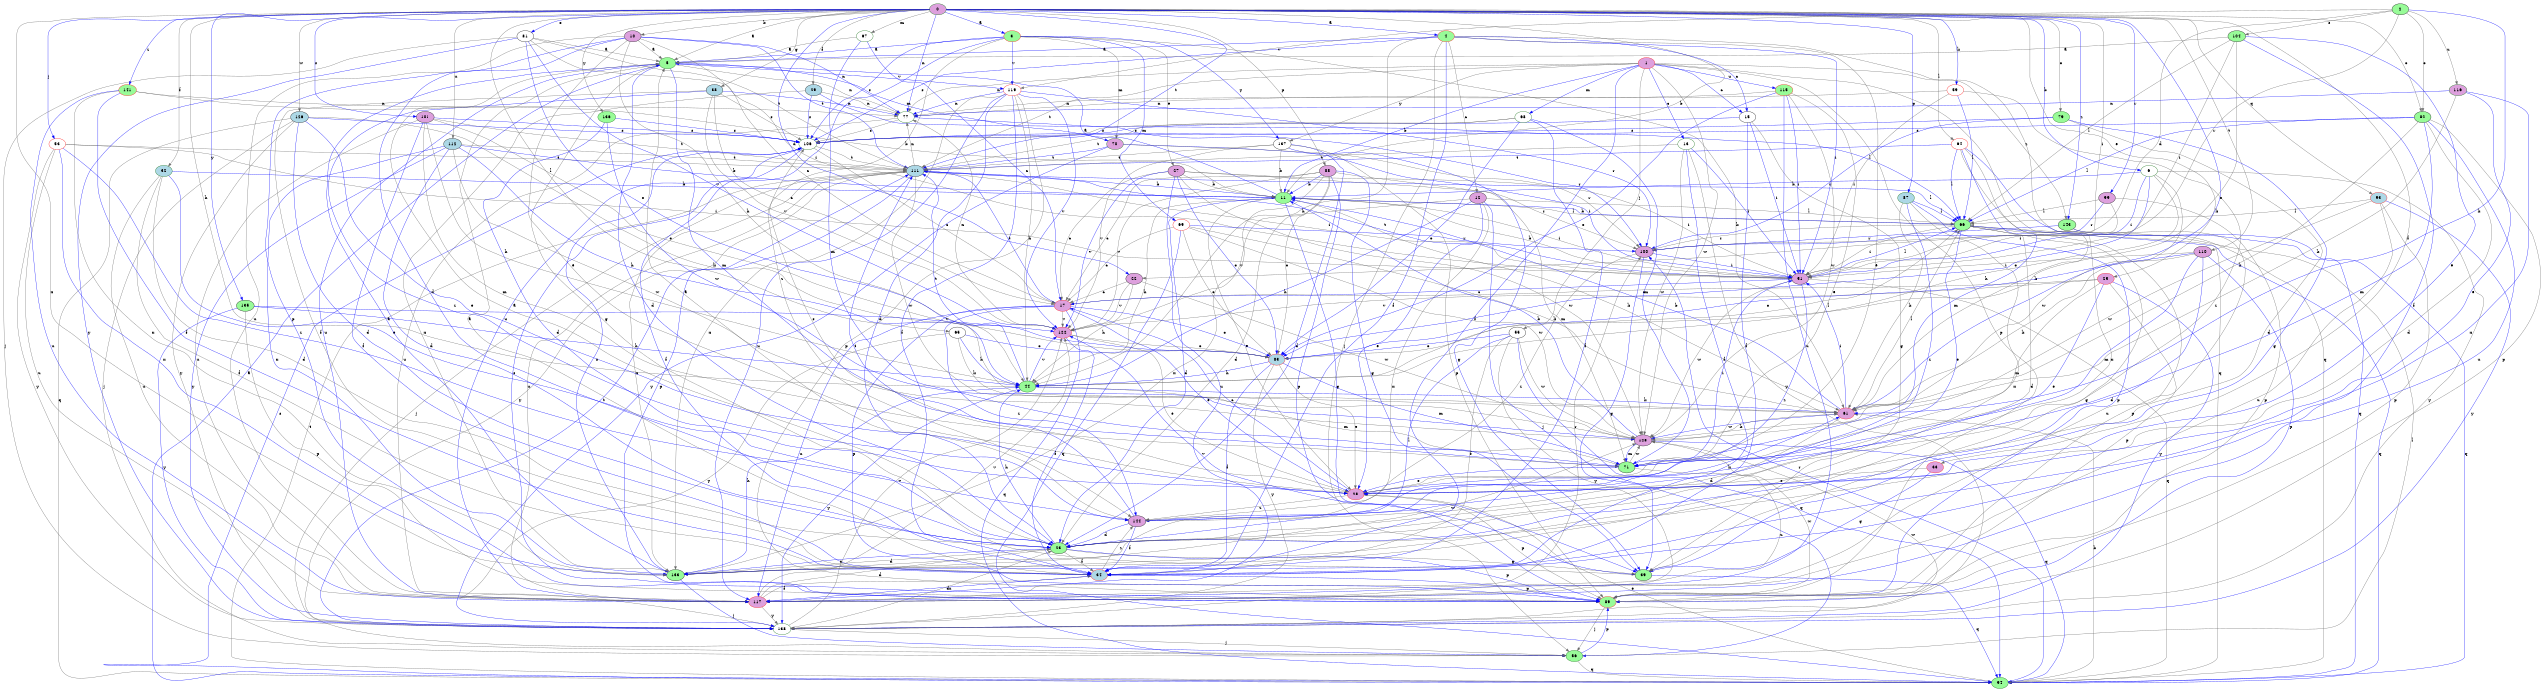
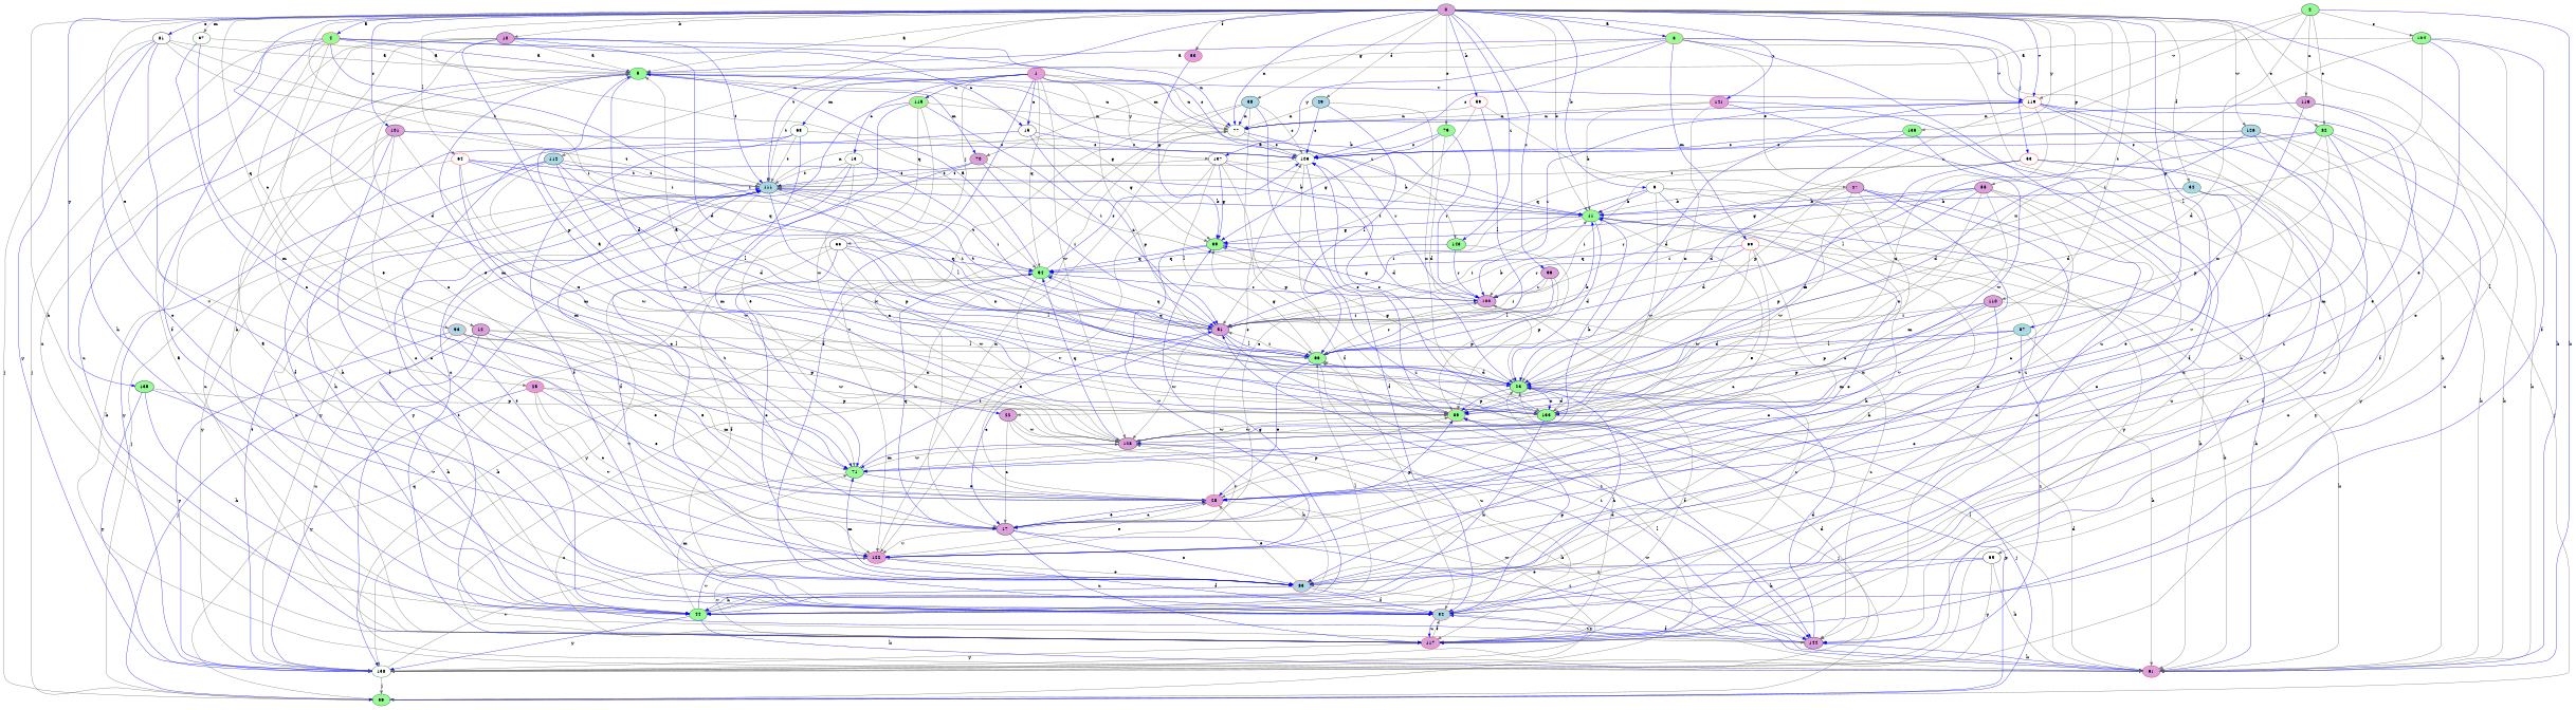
  strict digraph {
    node [color=black fillcolor=plum style=filled]
    edge [color=gray40]
    0 [color=darkgreen]
    3 [color=red fillcolor=palegreen]
    4 [color=red fillcolor=palegreen]
    5 [color=darkgreen fillcolor=palegreen]
    6 [color=darkgreen fillcolor=white]
    10
    11 [color=darkgreen fillcolor=palegreen]
    22
    25 [color=red]
    29 [fillcolor=lightblue]
    32 [color=darkgreen fillcolor=lightblue]
    33 [color=red]
    38 [fillcolor=lightblue]
    44 [color=darkgreen fillcolor=palegreen]
    51
    53 [color=red fillcolor=white]
    59 [color=red fillcolor=white]
    61 [color=red]
    64 [color=red fillcolor=white]
    65 [fillcolor=white]
    67 [color=darkgreen fillcolor=white]
    77 [color=darkgreen fillcolor=white]
    79 [color=darkgreen fillcolor=palegreen]
    81 [fillcolor=white]
    82 [fillcolor=palegreen]
    87 [color=darkgreen fillcolor=lightblue]
    88
    93 [color=red fillcolor=lightblue]
    99
    101
    110
    111 [fillcolor=lightblue]
    112 [fillcolor=lightblue]
    n34 [color=red fillcolor=white label=119]
    126 [fillcolor=lightblue]
    133 [fillcolor=palegreen]
    135 [fillcolor=palegreen]
    136 [color=darkgreen fillcolor=palegreen]
-   141 [color=red fillcolor=palegreen]
+   141 [color=red]
    143 [fillcolor=palegreen]
    137 [fillcolor=white]
    27
    69 [color=red fillcolor=white]
    70 [color=darkgreen]
    106 [color=darkgreen fillcolor=white]
    117 [color=red]
    144
    15 [fillcolor=white]
    34 [color=red fillcolor=lightblue]
    94 [color=darkgreen fillcolor=palegreen]
    n51 [label=12]
    28 [color=red]
    56 [color=darkgreen fillcolor=palegreen]
    23 [fillcolor=palegreen]
    39 [fillcolor=palegreen]
    71 [fillcolor=palegreen]
    128
    83 [color=red fillcolor=lightblue]
    138 [color=darkgreen fillcolor=white]
    89 [color=red fillcolor=palegreen]
-   17 [color=red]
+   17
    66 [fillcolor=palegreen]
    122 [color=red]
    100
    1 [color=red]
    13 [color=darkgreen fillcolor=white]
    55 [fillcolor=white]
    68 [color=darkgreen fillcolor=white]
    115 [color=red fillcolor=palegreen]
    2 [fillcolor=palegreen]
    104 [fillcolor=palegreen]
    116 [color=darkgreen]
    0 -> 3 [color=blue label=a]
    0 -> 4 [color=blue label=a]
    0 -> 5 [label=a]
    0 -> 6 [color=blue label=b]
    0 -> 10 [label=b]
    0 -> 11 [label=b]
    0 -> 22 [color=blue label=d]
    0 -> 25 [label=e]
    0 -> 29 [label=f]
    0 -> 32 [label=f]
    0 -> 33 [label=f]
    0 -> 38 [label=g]
    0 -> 44 [label=h]
    0 -> 51 [label=i]
    0 -> 53 [color=blue label=j]
    0 -> 59 [color=blue label=k]
    0 -> 61 [color=blue label=k]
    0 -> 64 [label=l]
    0 -> 65 [label=l]
    0 -> 67 [label=m]
    0 -> 77 [color=blue label=n]
    0 -> 79 [label=o]
    0 -> 81 [color=blue label=o]
    0 -> 82 [label=o]
    0 -> 87 [color=blue label=p]
    0 -> 88 [label=p]
    0 -> 93 [label=q]
    0 -> 99 [color=blue label=r]
    0 -> 101 [color=blue label=s]
    0 -> 110 [label=t]
    0 -> 111 [color=blue label=t]
    0 -> 112 [label=u]
+   0 -> n34 [color=blue label=v]
    0 -> 126 [label=w]
    0 -> 133 [label=x]
    0 -> 135 [color=blue label=y]
    0 -> 136 [label=y]
    0 -> 141 [color=blue label=z]
    0 -> 143 [color=blue label=z]
    3 -> 5 [color=blue label=a]
    3 -> 61 [label=k]
    3 -> n34 [color=blue label=v]
    3 -> 137 [color=blue label=y]
    3 -> 27 [label=e]
    3 -> 69 [color=blue label=m]
    3 -> 70 [label=m]
    3 -> 106 [color=blue label=s]
    3 -> 117 [color=blue label=u]
    3 -> 144 [label=z]
    4 -> 5 [color=blue label=a]
-   4 -> 44 [label=h]
+   4 -> 44 [color=blue label=h]
    4 -> 51 [color=blue label=i]
    4 -> 106 [color=blue label=s]
    4 -> 15 [color=blue label=c]
    4 -> 34 [color=blue label=f]
    4 -> 94 [label=q]
    4 -> n51 [label=c]
    4 -> 28 [label=e]
    4 -> 56 [label=j]
    5 -> 77 [label=n]
    5 -> n34 [color=blue label=v]
    5 -> 70 [color=blue label=m]
    5 -> 117 [color=blue label=u]
    5 -> 23 [color=blue label=d]
    5 -> 39 [label=g]
    5 -> 71 [color=blue label=m]
    6 -> 11 [color=blue label=b]
    6 -> 44 [label=h]
    6 -> 51 [color=blue label=i]
    6 -> 128 [label=w]
    6 -> 83 [color=blue label=o]
    6 -> 138 [label=y]
    10 -> 5 [label=a]
    10 -> 44 [label=h]
    10 -> 77 [color=blue label=n]
    10 -> 111 [color=blue label=t]
    10 -> 117 [label=u]
    10 -> 28 [label=e]
    10 -> 23 [color=blue label=d]
    10 -> 89 [color=blue label=p]
    10 -> 17 [label=c]
    11 -> 5 [color=blue label=a]
    11 -> 44 [label=h]
    11 -> 51 [label=i]
    11 -> 61 [label=k]
    11 -> 28 [label=e]
    11 -> 23 [color=blue label=d]
    11 -> 39 [color=blue label=g]
-   11 -> 66 [label=l]
+   137 -> 66 [label=l]
    22 -> 44 [label=h]
    22 -> 128 [label=w]
    22 -> 17 [label=c]
    22 -> 122 [label=v]
    25 -> 28 [color=blue label=e]
    25 -> 71 [label=m]
    25 -> 138 [color=blue label=y]
    25 -> 89 [label=p]
    25 -> 17 [label=c]
    25 -> 122 [label=v]
    29 -> 77 [label=n]
    29 -> 133 [label=x]
    29 -> 106 [color=blue label=s]
    29 -> 66 [color=blue label=l]
    32 -> 11 [color=blue label=b]
    32 -> 117 [label=u]
    32 -> 34 [label=f]
    32 -> 28 [color=blue label=e]
    32 -> 23 [label=d]
    33 -> 39 [color=blue label=g]
    38 -> 77 [color=blue label=n]
    38 -> 106 [label=s]
    38 -> 144 [color=blue label=z]
    38 -> 34 [label=f]
    38 -> 17 [label=c]
    38 -> 122 [label=v]
    44 -> 61 [color=blue label=k]
    44 -> 111 [color=blue label=t]
+   44 -> 39 [color=blue label=g]
    44 -> 71 [label=m]
    44 -> 138 [color=blue label=y]
    44 -> 66 [label=l]
    44 -> 122 [color=blue label=v]
    51 -> 11 [label=b]
    51 -> 111 [color=blue label=t]
    51 -> 144 [color=blue label=z]
    51 -> 94 [label=q]
    51 -> 128 [label=w]
    51 -> 17 [color=blue label=c]
    51 -> 66 [color=blue label=l]
    53 -> 51 [label=i]
    53 -> 111 [label=t]
    53 -> 133 [color=blue label=x]
    53 -> 117 [label=u]
    53 -> 144 [color=blue label=z]
    53 -> 138 [label=y]
    59 -> 51 [label=i]
    59 -> 77 [label=n]
    59 -> 144 [label=z]
    59 -> 66 [color=blue label=l]
    61 -> 11 [color=blue label=b]
    61 -> 51 [color=blue label=i]
    61 -> 23 [label=d]
    61 -> 128 [color=blue label=w]
    61 -> 66 [label=l]
    64 -> 61 [label=k]
    64 -> 111 [color=blue label=t]
    64 -> 133 [label=x]
    64 -> 94 [color=blue label=q]
    64 -> 71 [color=blue label=m]
    64 -> 66 [color=blue label=l]
    65 -> 44 [color=blue label=h]
    65 -> 61 [label=k]
    65 -> 83 [color=blue label=o]
    65 -> 138 [label=y]
    67 -> 5 [label=a]
    67 -> 71 [color=blue label=m]
    67 -> 17 [color=blue label=c]
    77 -> 106 [label=s]
    77 -> 117 [label=u]
    77 -> 100 [color=blue label=r]
    79 -> 106 [color=blue label=s]
    79 -> 23 [label=d]
    79 -> 39 [color=blue label=g]
    79 -> 100 [color=blue label=r]
    81 -> 5 [label=a]
    81 -> 51 [label=i]
    81 -> 111 [label=t]
    81 -> 56 [label=j]
    81 -> 83 [color=blue label=o]
    81 -> 138 [color=blue label=y]
    81 -> 122 [color=blue label=v]
    82 -> 61 [label=k]
    82 -> 106 [color=blue label=s]
    82 -> 117 [color=blue label=u]
    82 -> 23 [label=d]
    82 -> 71 [color=blue label=m]
    82 -> 89 [label=p]
    82 -> 66 [color=blue label=l]
    87 -> 61 [label=k]
    87 -> 133 [label=x]
    87 -> 144 [color=blue label=z]
    87 -> 89 [color=blue label=p]
    87 -> 66 [color=blue label=l]
    88 -> 11 [color=blue label=b]
    88 -> 133 [label=x]
    88 -> 23 [label=d]
    88 -> 39 [color=blue label=g]
    88 -> 71 [label=m]
    88 -> 83 [label=o]
    88 -> 89 [color=blue label=p]
    88 -> 17 [label=c]
    88 -> 122 [label=v]
    93 -> 117 [label=u]
-   33 -> 28 [label=e]
+   93 -> 28 [label=e]
    93 -> 128 [label=w]
    93 -> 138 [color=blue label=y]
    93 -> 89 [label=p]
    93 -> 66 [label=l]
    99 -> 51 [label=i]
    99 -> 89 [label=p]
-   99 -> 66 [label=l]
+   99 -> 66 [color=blue label=l]
    99 -> 100 [color=blue label=r]
    101 -> 44 [label=h]
    101 -> 111 [label=t]
    101 -> 106 [color=blue label=s]
    101 -> 117 [label=u]
    101 -> 34 [color=blue label=f]
    101 -> 71 [label=m]
    101 -> 83 [label=o]
    110 -> 51 [label=i]
    110 -> 61 [label=k]
    110 -> 23 [color=blue label=d]
    110 -> 71 [color=blue label=m]
    110 -> 83 [color=blue label=o]
    110 -> 89 [color=blue label=p]
    111 -> 11 [color=blue label=b]
    111 -> 51 [label=i]
    111 -> 77 [label=n]
    111 -> 133 [label=x]
    111 -> 117 [label=u]
    111 -> 56 [label=j]
    111 -> 128 [label=w]
    111 -> 138 [label=y]
    111 -> 89 [color=blue label=p]
    111 -> 66 [color=blue label=l]
    112 -> 11 [color=blue label=b]
    112 -> 44 [color=blue label=h]
    112 -> 111 [label=t]
    112 -> 133 [color=blue label=x]
    112 -> 23 [color=blue label=d]
    112 -> 128 [label=w]
    112 -> 138 [color=blue label=y]
    n34 -> 44 [label=h]
    n34 -> 77 [color=blue label=n]
    n34 -> 133 [label=x]
    n34 -> 117 [color=blue label=u]
    n34 -> 34 [color=blue label=f]
    n34 -> 23 [color=blue label=d]
    n34 -> 89 [label=p]
    n34 -> 122 [color=blue label=v]
    n34 -> 100 [color=blue label=r]
    126 -> 61 [label=k]
    126 -> 106 [color=blue label=s]
    126 -> 94 [label=q]
    126 -> 28 [color=blue label=e]
    126 -> 56 [label=j]
    126 -> 23 [color=blue label=d]
    126 -> 138 [label=y]
    133 -> 5 [color=blue label=a]
    133 -> 44 [color=blue label=h]
    133 -> 106 [color=blue label=s]
    133 -> 56 [color=blue label=j]
    133 -> 23 [label=d]
    133 -> 128 [label=w]
    135 -> 44 [color=blue label=h]
    135 -> 138 [color=blue label=y]
    135 -> 89 [label=p]
    135 -> 122 [color=blue label=v]
    136 -> 106 [color=blue label=s]
    136 -> 23 [color=blue label=d]
    136 -> 128 [color=blue label=w]
    141 -> 11 [label=b]
    141 -> 77 [label=n]
    141 -> 133 [label=x]
    141 -> 117 [color=blue label=u]
    141 -> 34 [color=blue label=f]
    143 -> 94 [color=blue label=q]
    143 -> 89 [label=p]
    143 -> 100 [color=blue label=r]
    137 -> 11 [label=b]
    137 -> 111 [label=t]
    137 -> 23 [color=blue label=d]
    137 -> 39 [color=blue label=g]
    137 -> 89 [label=p]
    137 -> 122 [label=v]
    27 -> 11 [label=b]
    27 -> 51 [label=i]
    27 -> 117 [color=blue label=u]
    27 -> 128 [label=w]
    27 -> 83 [color=blue label=o]
    27 -> 17 [label=c]
    27 -> 122 [color=blue label=v]
    27 -> 100 [label=r]
    69 -> 61 [label=k]
    69 -> 94 [color=blue label=q]
    69 -> 128 [label=w]
    69 -> 83 [label=o]
    69 -> 17 [label=c]
    69 -> 100 [color=blue label=r]
    70 -> 51 [color=blue label=i]
    70 -> 111 [color=blue label=t]
    70 -> 138 [color=blue label=y]
    70 -> 100 [label=r]
    106 -> 111 [label=t]
    106 -> 34 [color=blue label=f]
    106 -> 17 [label=c]
    117 -> 34 [label=f]
    117 -> 23 [label=d]
    117 -> 138 [label=y]
    117 -> 122 [label=v]
    117 -> 100 [label=r]
    144 -> 5 [label=a]
    144 -> 61 [color=blue label=k]
    144 -> 111 [color=blue label=t]
    144 -> 34 [color=blue label=f]
    144 -> 23 [color=blue label=d]
    15 -> 51 [color=blue label=i]
    15 -> 106 [color=blue label=s]
    15 -> 34 [color=blue label=f]
    15 -> 39 [label=g]
    34 -> 5 [label=a]
    34 -> 117 [color=blue label=u]
    34 -> 144 [label=z]
    34 -> 89 [color=blue label=p]
    94 -> 5 [color=blue label=a]
-   94 -> 61 [label=b]
+   94 -> 61 [label=k]
    94 -> 111 [label=t]
    94 -> 106 [color=blue label=s]
    94 -> 28 [label=e]
    94 -> 100 [color=blue label=r]
    n51 -> 44 [color=blue label=h]
    n51 -> 133 [label=x]
    n51 -> 28 [color=blue label=e]
    n51 -> 56 [color=blue label=j]
    n51 -> 66 [label=l]
    n51 -> 122 [label=v]
    28 -> 106 [label=s]
    28 -> 144 [label=z]
    28 -> 89 [label=p]
    28 -> 17 [color=blue label=c]
    56 -> 94 [label=q]
    56 -> 89 [color=blue label=p]
    56 -> 66 [label=l]
    23 -> 5 [label=a]
    23 -> 44 [color=blue label=h]
    23 -> 133 [color=blue label=x]
    23 -> 34 [label=f]
    23 -> 39 [label=g]
    23 -> 89 [color=blue label=p]
    39 -> 94 [color=blue label=q]
    39 -> 122 [color=blue label=v]
    71 -> 51 [color=blue label=i]
    71 -> 117 [label=u]
    71 -> 28 [color=blue label=e]
    71 -> 128 [label=w]
    128 -> 11 [color=blue label=b]
    128 -> 61 [label=k]
    128 -> 94 [color=blue label=q]
    128 -> 71 [color=blue label=m]
    83 -> 44 [color=blue label=h]
    83 -> 34 [color=blue label=f]
    83 -> 28 [label=e]
    83 -> 71 [color=blue label=m]
    83 -> 138 [label=y]
    138 -> 111 [color=blue label=t]
    138 -> 56 [label=j]
    138 -> 23 [label=d]
    138 -> 128 [label=w]
    138 -> 122 [label=v]
    89 -> 106 [color=blue label=s]
    89 -> 56 [label=j]
    89 -> 128 [label=w]
    17 -> 111 [color=blue label=t]
    17 -> 117 [color=blue label=u]
    17 -> 144 [color=blue label=z]
    17 -> 94 [color=blue label=q]
    17 -> 28 [color=blue label=e]
    17 -> 83 [color=blue label=o]
    17 -> 89 [color=blue label=p]
    17 -> 122 [label=v]
    66 -> 11 [color=blue label=b]
    66 -> 51 [label=i]
    66 -> 117 [label=u]
    66 -> 94 [color=blue label=q]
    66 -> 28 [color=blue label=e]
    66 -> 23 [label=d]
    66 -> 39 [label=g]
    66 -> 100 [label=r]
    122 -> 77 [label=n]
    122 -> 34 [color=blue label=f]
    122 -> 28 [label=e]
    122 -> 83 [label=o]
    100 -> 51 [color=blue label=i]
    100 -> 144 [label=z]
    100 -> 39 [color=blue label=g]
    1 -> 11 [color=blue label=b]
    1 -> 77 [label=n]
    1 -> 111 [label=t]
    1 -> 143 [label=z]
    1 -> 137 [label=y]
    1 -> 15 [color=blue label=c]
    1 -> 34 [color=blue label=f]
    1 -> 94 [label=q]
    1 -> 128 [label=w]
    1 -> 89 [label=p]
    1 -> 13 [color=blue label=c]
    1 -> 55 [label=j]
    1 -> 68 [color=blue label=m]
    1 -> 115 [color=blue label=u]
    13 -> 51 [color=blue label=i]
    13 -> 111 [label=t]
    13 -> 34 [color=blue label=f]
    13 -> 128 [label=w]
    13 -> 138 [label=y]
    55 -> 34 [label=f]
    55 -> 94 [color=blue label=q]
    55 -> 23 [color=blue label=l]
    55 -> 128 [label=w]
    55 -> 83 [color=blue label=o]
    55 -> 138 [label=y]
    68 -> 111 [label=t]
    68 -> 106 [label=s]
    68 -> 34 [color=blue label=f]
    68 -> 71 [color=blue label=m]
    68 -> 83 [color=blue label=o]
    115 -> 51 [color=blue label=i]
    115 -> 77 [label=n]
    115 -> 117 [color=blue label=u]
    115 -> 28 [label=e]
    115 -> 128 [label=w]
    115 -> 83 [color=blue label=o]
    2 -> 22 [label=d]
    2 -> 61 [color=blue label=k]
    2 -> 82 [label=o]
    2 -> n34 [label=v]
    2 -> 100 [label=r]
    2 -> 104 [label=s]
    2 -> 116 [label=u]
    104 -> 5 [label=a]
    104 -> 51 [label=i]
    104 -> 34 [color=blue label=f]
    104 -> 28 [color=blue label=e]
    104 -> 83 [label=o]
    104 -> 66 [label=l]
    116 -> 61 [label=k]
    116 -> 77 [color=blue label=n]
    116 -> 133 [color=blue label=x]
    116 -> 28 [color=blue label=e]
  }
